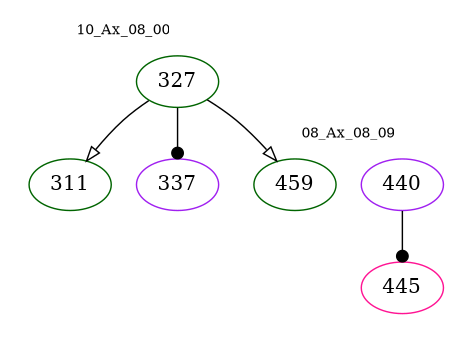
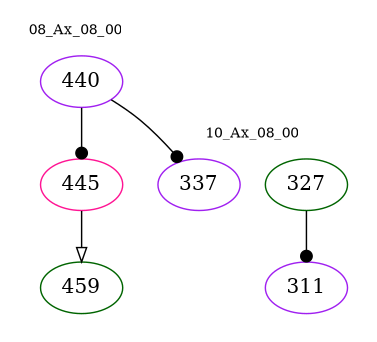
  digraph {
    node [color=purple]
    edge [arrowhead=onormal color=black]
    n1 [color=deeppink label=445]
    n2 [label=440]
    n3 [color=darkgreen label=459]
    n4 [color=darkgreen label=327]
-   n5 [color=darkgreen label=311]
+   n5 [label=311]
    n6 [label=337]
    subgraph cluster_1 {
      color=white
      fontsize=10
-     label="08_Ax_08_09"
+     label="08_Ax_08_00"
      n1
      n2
      n3
    }
    subgraph cluster_2 {
      color=white
      fontsize=10
      label="10_Ax_08_00"
      n4
      n5
      n6
    }
-   n4 -> n3
+   n1 -> n3
    n2 -> n1 [arrowhead=dot]
-   n4 -> n5
-   n4 -> n6 [arrowhead=dot]
+   n4 -> n5 [arrowhead=dot]
+   n2 -> n6 [arrowhead=dot]
  }
